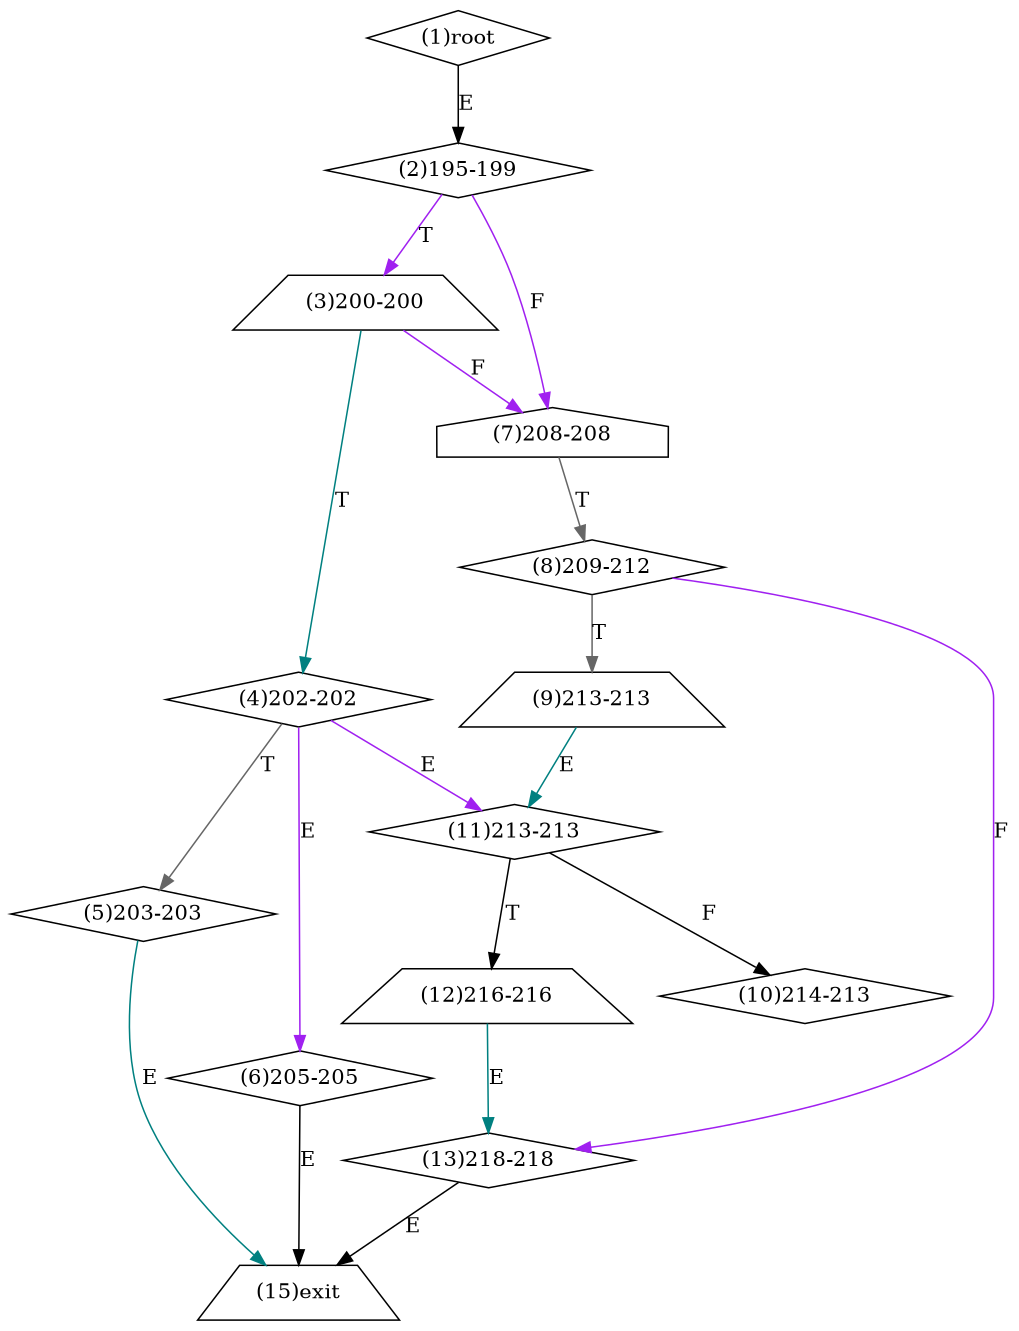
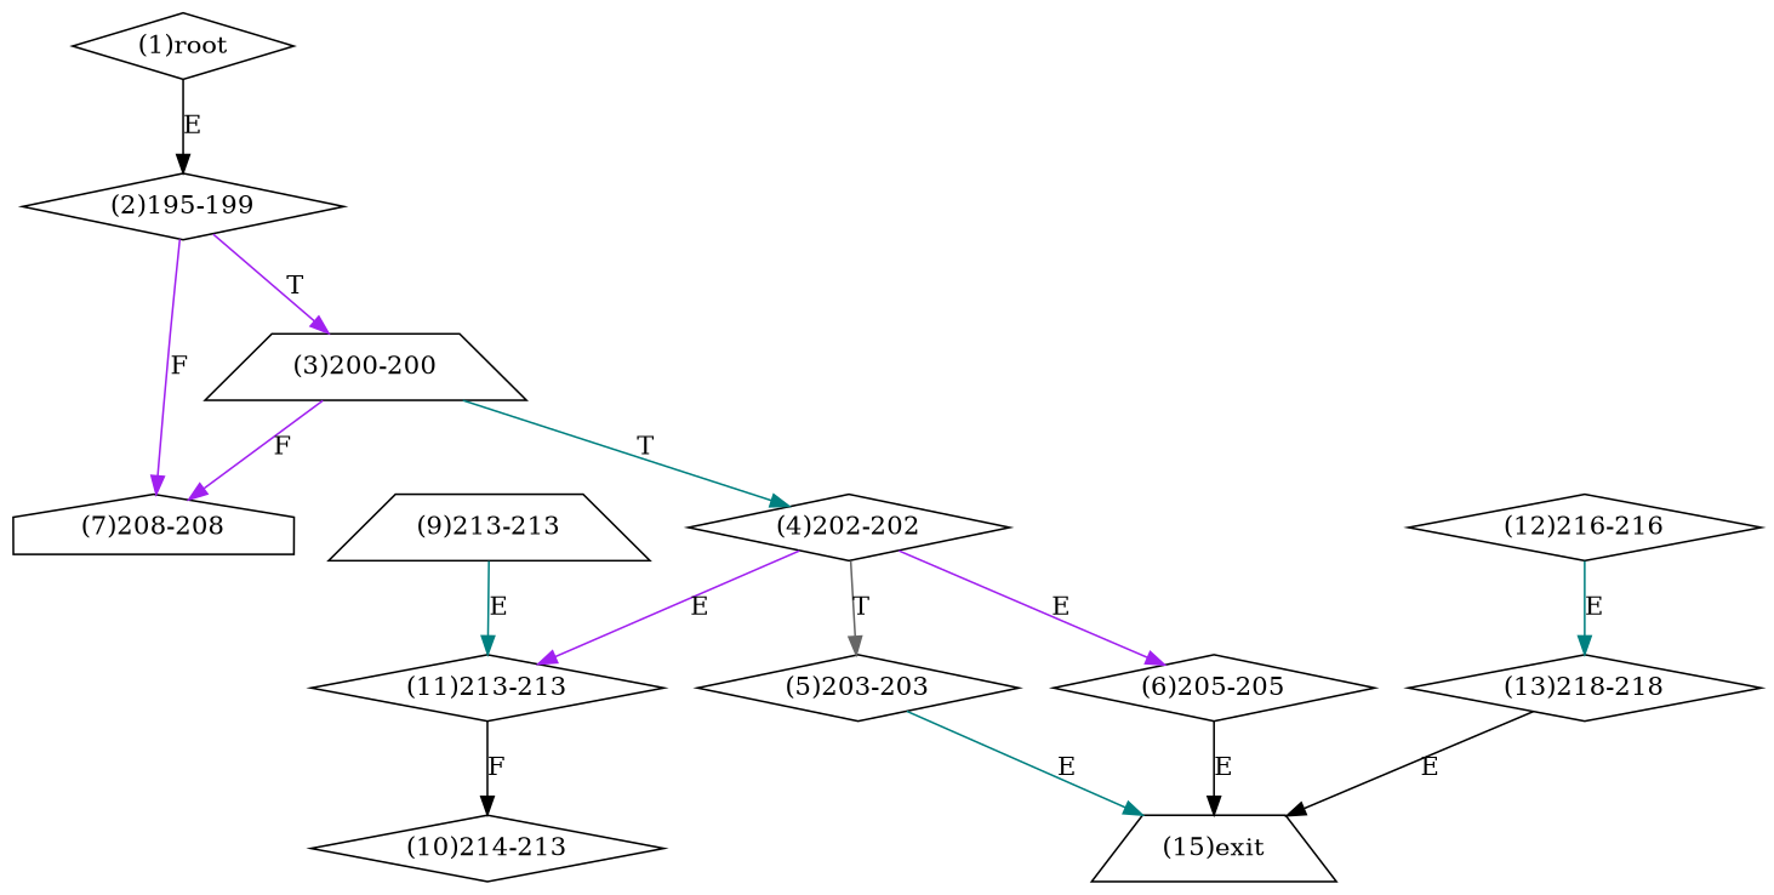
  digraph {
    node [shape=diamond]
    edge [color=purple]
    n1 [label="(1)root"]
    n2 [label="(2)195-199"]
    n3 [label="(3)200-200" shape=trapezium]
    n4 [label="(7)208-208" shape=house]
    n5 [label="(4)202-202"]
-   n6 [label="(8)209-212"]
    n7 [label="(5)203-203"]
    n8 [label="(6)205-205"]
    n9 [label="(11)213-213"]
    n10 [label="(15)exit" shape=trapezium]
    n11 [label="(9)213-213" shape=trapezium]
    n12 [label="(13)218-218"]
    n13 [label="(10)214-213"]
-   n14 [label="(12)216-216" shape=trapezium]
+   n14 [label="(12)216-216"]
    n1 -> n2 [color=black label=E]
    n2 -> n3 [label=T]
    n2 -> n4 [label=F]
    n3 -> n4 [label=F]
    n3 -> n5 [color=teal label=T]
-   n4 -> n6 [color=gray40 label=T]
    n5 -> n7 [color=gray40 label=T]
    n5 -> n8 [label=E]
    n5 -> n9 [label=E]
-   n6 -> n11 [color=gray40 label=T]
-   n6 -> n12 [label=F]
    n7 -> n10 [color=teal label=E]
    n8 -> n10 [color=black label=E]
    n9 -> n13 [color=black label=F]
-   n9 -> n14 [color=black label=T]
    n11 -> n9 [color=teal label=E]
    n12 -> n10 [color=black label=E]
    n14 -> n12 [color=teal label=E]
  }
